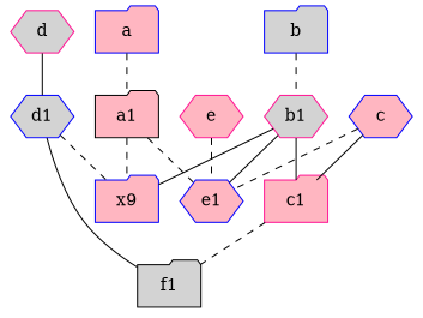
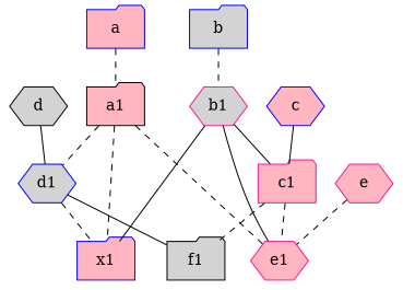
  graph {
    node [color=blue fillcolor=lightpink labelfontsize=50 shape=folder style=filled]
    edge [style=dashed]
    a1 [color=black]
-   x1 [label=x9]
+   x1
    d1 [fillcolor=lightgrey shape=hexagon]
-   e1 [shape=hexagon]
+   e1 [color=deeppink shape=hexagon]
    f1 [color=black fillcolor=lightgrey]
    c1 [color=deeppink]
    b [fillcolor=lightgrey]
    b1 [color=deeppink fillcolor=lightgrey shape=hexagon]
    c [shape=hexagon]
-   d [color=deeppink fillcolor=lightgrey shape=hexagon]
+   d [color=black fillcolor=lightgrey shape=hexagon]
    a
    e [color=deeppink shape=hexagon]
    a1 -- x1
+   a1 -- d1
    a1 -- e1
    d1 -- x1
    d1 -- f1 [style=solid]
-   c -- e1
+   c1 -- e1
    c1 -- f1
    b -- b1
    b1 -- x1 [style=solid]
    b1 -- e1 [style=solid]
    b1 -- c1 [style=solid]
    c -- c1 [style=solid]
    d -- d1 [style=solid]
    a -- a1
    e -- e1
  }
